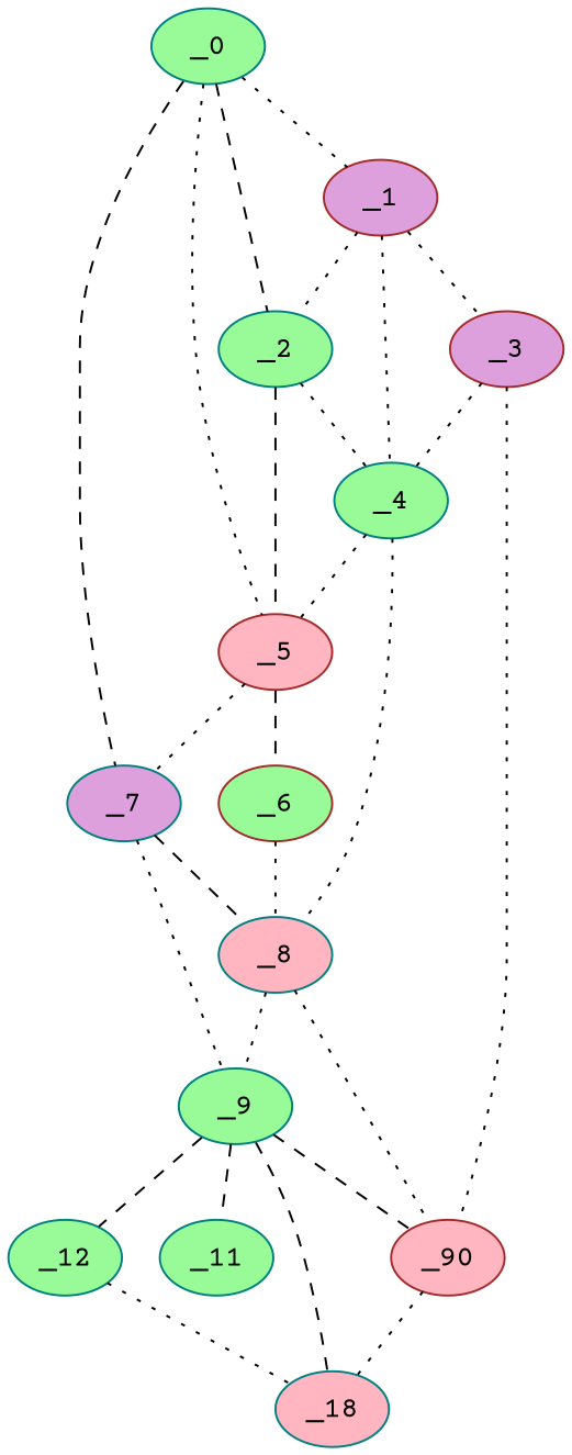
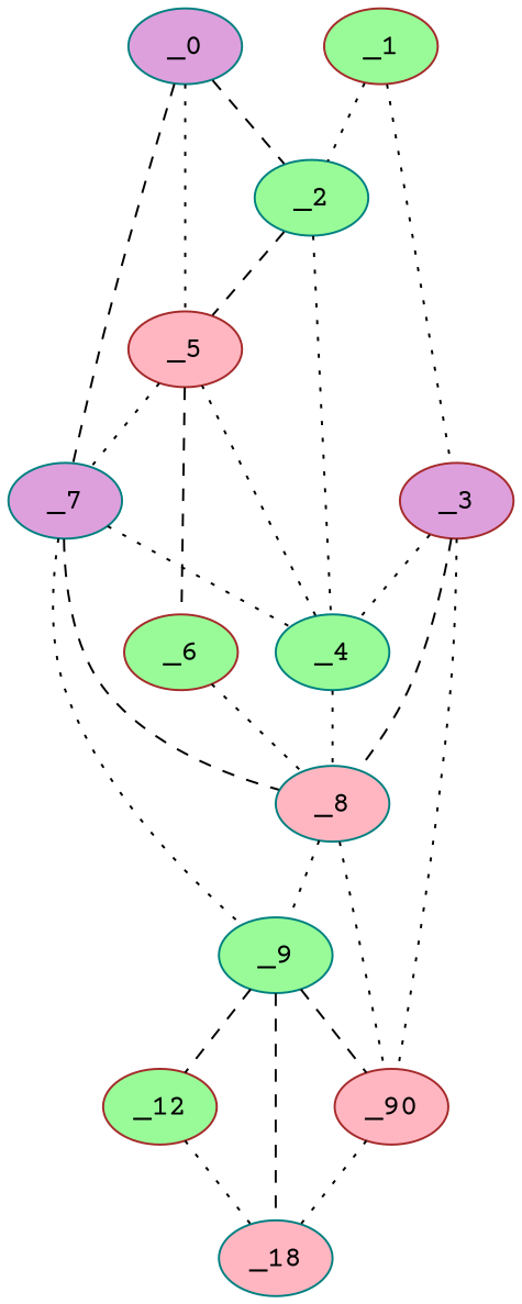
  graph {
    fontname="Courier Prime"
    node [color=teal fillcolor=palegreen fontname="Courier Prime" style=filled x=125 y=53]
    edge [fontname="Courier Prime" style=dotted valence=1]
-   _0 [x=6 y=45]
-   _1 [color=brown fillcolor=plum x=13 y=60]
+   _0 [fillcolor=plum x=6 y=45]
+   _1 [color=brown x=13 y=60]
    _2 [x=14]
    _5 [color=brown fillcolor=lightpink x=29 y=38]
    _7 [fillcolor=plum x=32 y=30]
    _3 [color=brown fillcolor=plum x=24 y=67]
    _4 [x=25]
    _6 [color=brown x=30 y=47]
    _8 [fillcolor=lightpink x=38 y=46]
    _9 [x=76 y=22]
    n11 [color=brown fillcolor=lightpink label=_90 x=112 y=97]
    n12 [fillcolor=lightpink label=_18 y=61]
-   _11 [y=31]
-   _12 [y=40]
-   _0 -- _1
+   _12 [color=brown y=40]
    _0 -- _2 [style=dashed]
    _0 -- _5 [valence=2]
    _0 -- _7 [style=dashed]
    _1 -- _2
    _1 -- _3
-   _1 -- _4 [valence=2]
+   _7 -- _4 [valence=2]
    _2 -- _5 [style=dashed valence=2]
    _2 -- _4 [valence=2]
    _5 -- _7
    _5 -- _6 [style=dashed valence=2]
    _7 -- _8 [style=dashed valence=2]
    _7 -- _9
    _3 -- _4 [valence=2]
+   _3 -- _8 [style=dashed valence=2]
    _3 -- n11
    _4 -- _5
    _4 -- _8 [valence=2]
    _6 -- _8 [valence=2]
    _8 -- _9
    _8 -- n11 [valence=2]
    _9 -- n11 [style=dashed valence=2]
    _9 -- n12 [style=dashed valence=2]
-   _9 -- _11 [style=dashed]
    _9 -- _12 [style=dashed]
    n11 -- n12
    _12 -- n12
  }
